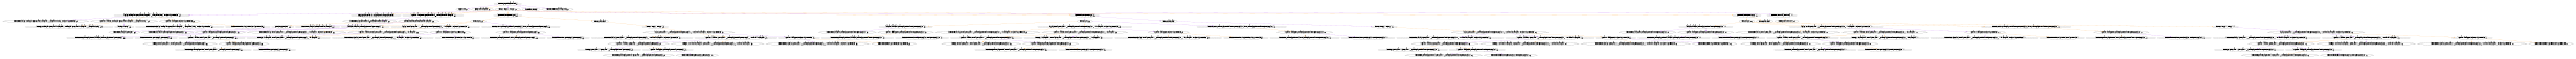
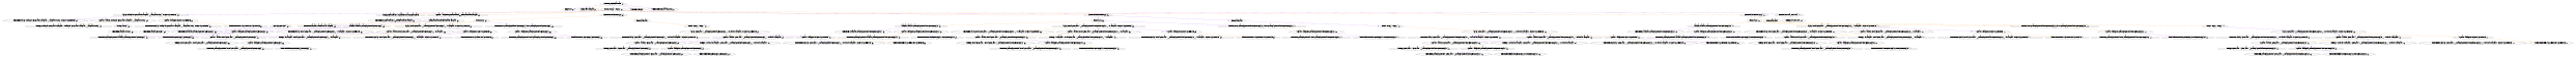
  digraph {
    edge [color=darkorange]
    n1 [label=<(METHOD,getGenicClassName)<SUB>677</SUB>>]
    n2 [label=<(PARAM,this)<SUB>677</SUB>>]
    n3 [label=<(PARAM,Path classpath)<SUB>677</SUB>>]
    n4 [label=<(BLOCK,&lt;empty&gt;,&lt;empty&gt;)<SUB>677</SUB>>]
    n5 [label=<(MODIFIER,VIRTUAL)>]
    n6 [label=<(METHOD_RETURN,java.lang.String)<SUB>677</SUB>>]
    n7 [label=<(log,log(&quot;Looking for GenIC class in classpath: &quot; + classpath.toString(), Project.MSG_VERBOSE))<SUB>679</SUB>>]
    n8 [label=<(LOCAL,AntClassLoader cl: org.apache.tools.ant.AntClassLoader)>]
    n9 [label=<(&lt;operator&gt;.assignment,AntClassLoader cl = createClassLoader(classpath))<SUB>682</SUB>>]
    n10 [label=<(CONTROL_STRUCTURE,try,try)<SUB>684</SUB>>]
    n11 [label=<(CONTROL_STRUCTURE,try,try)<SUB>696</SUB>>]
    n12 [label=<(CONTROL_STRUCTURE,try,try)<SUB>708</SUB>>]
    n13 [label=<(RETURN,return null;,return null;)<SUB>719</SUB>>]
    n14 [label=<(IDENTIFIER,this,log(&quot;Looking for GenIC class in classpath: &quot; + classpath.toString(), Project.MSG_VERBOSE))<SUB>679</SUB>>]
    n15 [label=<(&lt;operator&gt;.addition,&quot;Looking for GenIC class in classpath: &quot; + classpath.toString())<SUB>679</SUB>>]
    n16 [label=<(&lt;operator&gt;.fieldAccess,Project.MSG_VERBOSE)<SUB>680</SUB>>]
    n17 [label=<(IDENTIFIER,cl,AntClassLoader cl = createClassLoader(classpath))<SUB>682</SUB>>]
    n18 [label=<(createClassLoader,createClassLoader(classpath))<SUB>682</SUB>>]
    n19 [label=<(BLOCK,try,try)<SUB>684</SUB>>]
    n20 [label=<(BLOCK,catch,catch)>]
    n21 [label=<(BLOCK,try,try)<SUB>696</SUB>>]
    n22 [label=<(BLOCK,catch,catch)>]
    n23 [label=<(BLOCK,try,try)<SUB>708</SUB>>]
    n24 [label=<(BLOCK,catch,catch)>]
    n25 [label=<(LITERAL,null,return null;)<SUB>719</SUB>>]
    n26 [label=<(LITERAL,&quot;Looking for GenIC class in classpath: &quot;,&quot;Looking for GenIC class in classpath: &quot; + classpath.toString())<SUB>679</SUB>>]
    n27 [label=<(toString,toString())<SUB>680</SUB>>]
    n28 [label=<(IDENTIFIER,Project,log(&quot;Looking for GenIC class in classpath: &quot; + classpath.toString(), Project.MSG_VERBOSE))<SUB>680</SUB>>]
    n29 [label=<(FIELD_IDENTIFIER,MSG_VERBOSE,MSG_VERBOSE)<SUB>680</SUB>>]
+   n30 [label=<(IDENTIFIER,classpath,toString())<SUB>680</SUB>>]
    n31 [label=<(getProject,getProject())<SUB>682</SUB>>]
    n32 [label=<(IDENTIFIER,classpath,createClassLoader(classpath))<SUB>682</SUB>>]
    n33 [label=<(IDENTIFIER,classpath,getProject())<SUB>682</SUB>>]
    n34 [label=<(loadClass,loadClass(JonasDeploymentTool.GENIC_CLASS))<SUB>685</SUB>>]
    n35 [label=<(log,log(&quot;Found GenIC class '&quot; + JonasDeploymentTool.GENIC_CLASS + &quot;' in classpath.&quot;, Project.MSG_VERBOSE))<SUB>686</SUB>>]
    n36 [label=<(RETURN,return JonasDeploymentTool.GENIC_CLASS;,return JonasDeploymentTool.GENIC_CLASS;)<SUB>688</SUB>>]
    n37 [label=<(BLOCK,&lt;empty&gt;,&lt;empty&gt;)<SUB>690</SUB>>]
    n38 [label=<(IDENTIFIER,cl,loadClass(JonasDeploymentTool.GENIC_CLASS))<SUB>685</SUB>>]
    n39 [label=<(&lt;operator&gt;.fieldAccess,JonasDeploymentTool.GENIC_CLASS)<SUB>685</SUB>>]
    n40 [label=<(IDENTIFIER,this,log(&quot;Found GenIC class '&quot; + JonasDeploymentTool.GENIC_CLASS + &quot;' in classpath.&quot;, Project.MSG_VERBOSE))<SUB>686</SUB>>]
    n41 [label=<(&lt;operator&gt;.addition,&quot;Found GenIC class '&quot; + JonasDeploymentTool.GENIC_CLASS + &quot;' in classpath.&quot;)<SUB>686</SUB>>]
    n42 [label=<(&lt;operator&gt;.fieldAccess,Project.MSG_VERBOSE)<SUB>687</SUB>>]
    n43 [label=<(&lt;operator&gt;.fieldAccess,JonasDeploymentTool.GENIC_CLASS)<SUB>688</SUB>>]
    n44 [label=<(IDENTIFIER,JonasDeploymentTool,loadClass(JonasDeploymentTool.GENIC_CLASS))<SUB>685</SUB>>]
    n45 [label=<(FIELD_IDENTIFIER,GENIC_CLASS,GENIC_CLASS)<SUB>685</SUB>>]
    n46 [label=<(&lt;operator&gt;.addition,&quot;Found GenIC class '&quot; + JonasDeploymentTool.GENIC_CLASS)<SUB>686</SUB>>]
    n47 [label=<(LITERAL,&quot;' in classpath.&quot;,&quot;Found GenIC class '&quot; + JonasDeploymentTool.GENIC_CLASS + &quot;' in classpath.&quot;)<SUB>687</SUB>>]
    n48 [label=<(IDENTIFIER,Project,log(&quot;Found GenIC class '&quot; + JonasDeploymentTool.GENIC_CLASS + &quot;' in classpath.&quot;, Project.MSG_VERBOSE))<SUB>687</SUB>>]
    n49 [label=<(FIELD_IDENTIFIER,MSG_VERBOSE,MSG_VERBOSE)<SUB>687</SUB>>]
    n50 [label=<(LITERAL,&quot;Found GenIC class '&quot;,&quot;Found GenIC class '&quot; + JonasDeploymentTool.GENIC_CLASS)<SUB>686</SUB>>]
    n51 [label=<(&lt;operator&gt;.fieldAccess,JonasDeploymentTool.GENIC_CLASS)<SUB>686</SUB>>]
    n52 [label=<(IDENTIFIER,JonasDeploymentTool,&quot;Found GenIC class '&quot; + JonasDeploymentTool.GENIC_CLASS)<SUB>686</SUB>>]
    n53 [label=<(FIELD_IDENTIFIER,GENIC_CLASS,GENIC_CLASS)<SUB>686</SUB>>]
    n54 [label=<(IDENTIFIER,JonasDeploymentTool,return JonasDeploymentTool.GENIC_CLASS;)<SUB>688</SUB>>]
    n55 [label=<(FIELD_IDENTIFIER,GENIC_CLASS,GENIC_CLASS)<SUB>688</SUB>>]
    n56 [label=<(log,log(&quot;GenIC class '&quot; + JonasDeploymentTool.GENIC_CLASS + &quot;' not found in classpath.&quot;, Project.MSG_VERBOSE))<SUB>691</SUB>>]
    n57 [label=<(IDENTIFIER,this,log(&quot;GenIC class '&quot; + JonasDeploymentTool.GENIC_CLASS + &quot;' not found in classpath.&quot;, Project.MSG_VERBOSE))<SUB>691</SUB>>]
    n58 [label=<(&lt;operator&gt;.addition,&quot;GenIC class '&quot; + JonasDeploymentTool.GENIC_CLASS + &quot;' not found in classpath.&quot;)<SUB>691</SUB>>]
    n59 [label=<(&lt;operator&gt;.fieldAccess,Project.MSG_VERBOSE)<SUB>693</SUB>>]
    n60 [label=<(&lt;operator&gt;.addition,&quot;GenIC class '&quot; + JonasDeploymentTool.GENIC_CLASS)<SUB>691</SUB>>]
    n61 [label=<(LITERAL,&quot;' not found in classpath.&quot;,&quot;GenIC class '&quot; + JonasDeploymentTool.GENIC_CLASS + &quot;' not found in classpath.&quot;)<SUB>692</SUB>>]
    n62 [label=<(IDENTIFIER,Project,log(&quot;GenIC class '&quot; + JonasDeploymentTool.GENIC_CLASS + &quot;' not found in classpath.&quot;, Project.MSG_VERBOSE))<SUB>693</SUB>>]
    n63 [label=<(FIELD_IDENTIFIER,MSG_VERBOSE,MSG_VERBOSE)<SUB>693</SUB>>]
    n64 [label=<(LITERAL,&quot;GenIC class '&quot;,&quot;GenIC class '&quot; + JonasDeploymentTool.GENIC_CLASS)<SUB>691</SUB>>]
    n65 [label=<(&lt;operator&gt;.fieldAccess,JonasDeploymentTool.GENIC_CLASS)<SUB>691</SUB>>]
    n66 [label=<(IDENTIFIER,JonasDeploymentTool,&quot;GenIC class '&quot; + JonasDeploymentTool.GENIC_CLASS)<SUB>691</SUB>>]
    n67 [label=<(FIELD_IDENTIFIER,GENIC_CLASS,GENIC_CLASS)<SUB>691</SUB>>]
    n68 [label=<(loadClass,loadClass(JonasDeploymentTool.OLD_GENIC_CLASS_1))<SUB>697</SUB>>]
    n69 [label=<(log,log(&quot;Found GenIC class '&quot; + JonasDeploymentTool.OLD_GENIC_CLASS_1 + &quot;' in classpath.&quot;, Project.MSG_VERBOSE))<SUB>698</SUB>>]
    n70 [label=<(RETURN,return JonasDeploymentTool.OLD_GENIC_CLASS_1;,return JonasDeploymentTool.OLD_GENIC_CLASS_1;)<SUB>700</SUB>>]
    n71 [label=<(BLOCK,&lt;empty&gt;,&lt;empty&gt;)<SUB>702</SUB>>]
    n72 [label=<(IDENTIFIER,cl,loadClass(JonasDeploymentTool.OLD_GENIC_CLASS_1))<SUB>697</SUB>>]
    n73 [label=<(&lt;operator&gt;.fieldAccess,JonasDeploymentTool.OLD_GENIC_CLASS_1)<SUB>697</SUB>>]
    n74 [label=<(IDENTIFIER,this,log(&quot;Found GenIC class '&quot; + JonasDeploymentTool.OLD_GENIC_CLASS_1 + &quot;' in classpath.&quot;, Project.MSG_VERBOSE))<SUB>698</SUB>>]
    n75 [label=<(&lt;operator&gt;.addition,&quot;Found GenIC class '&quot; + JonasDeploymentTool.OLD_GENIC_CLASS_1 + &quot;' in classpath.&quot;)<SUB>698</SUB>>]
    n76 [label=<(&lt;operator&gt;.fieldAccess,Project.MSG_VERBOSE)<SUB>699</SUB>>]
    n77 [label=<(&lt;operator&gt;.fieldAccess,JonasDeploymentTool.OLD_GENIC_CLASS_1)<SUB>700</SUB>>]
    n78 [label=<(IDENTIFIER,JonasDeploymentTool,loadClass(JonasDeploymentTool.OLD_GENIC_CLASS_1))<SUB>697</SUB>>]
    n79 [label=<(FIELD_IDENTIFIER,OLD_GENIC_CLASS_1,OLD_GENIC_CLASS_1)<SUB>697</SUB>>]
    n80 [label=<(&lt;operator&gt;.addition,&quot;Found GenIC class '&quot; + JonasDeploymentTool.OLD_GENIC_CLASS_1)<SUB>698</SUB>>]
    n81 [label=<(LITERAL,&quot;' in classpath.&quot;,&quot;Found GenIC class '&quot; + JonasDeploymentTool.OLD_GENIC_CLASS_1 + &quot;' in classpath.&quot;)<SUB>699</SUB>>]
    n82 [label=<(IDENTIFIER,Project,log(&quot;Found GenIC class '&quot; + JonasDeploymentTool.OLD_GENIC_CLASS_1 + &quot;' in classpath.&quot;, Project.MSG_VERBOSE))<SUB>699</SUB>>]
    n83 [label=<(FIELD_IDENTIFIER,MSG_VERBOSE,MSG_VERBOSE)<SUB>699</SUB>>]
    n84 [label=<(LITERAL,&quot;Found GenIC class '&quot;,&quot;Found GenIC class '&quot; + JonasDeploymentTool.OLD_GENIC_CLASS_1)<SUB>698</SUB>>]
    n85 [label=<(&lt;operator&gt;.fieldAccess,JonasDeploymentTool.OLD_GENIC_CLASS_1)<SUB>698</SUB>>]
    n86 [label=<(IDENTIFIER,JonasDeploymentTool,&quot;Found GenIC class '&quot; + JonasDeploymentTool.OLD_GENIC_CLASS_1)<SUB>698</SUB>>]
    n87 [label=<(FIELD_IDENTIFIER,OLD_GENIC_CLASS_1,OLD_GENIC_CLASS_1)<SUB>698</SUB>>]
    n88 [label=<(IDENTIFIER,JonasDeploymentTool,return JonasDeploymentTool.OLD_GENIC_CLASS_1;)<SUB>700</SUB>>]
    n89 [label=<(FIELD_IDENTIFIER,OLD_GENIC_CLASS_1,OLD_GENIC_CLASS_1)<SUB>700</SUB>>]
    n90 [label=<(log,log(&quot;GenIC class '&quot; + JonasDeploymentTool.OLD_GENIC_CLASS_1 + &quot;' not found in classpath.&quot;, Project.MSG_VERBOSE))<SUB>703</SUB>>]
    n91 [label=<(IDENTIFIER,this,log(&quot;GenIC class '&quot; + JonasDeploymentTool.OLD_GENIC_CLASS_1 + &quot;' not found in classpath.&quot;, Project.MSG_VERBOSE))<SUB>703</SUB>>]
    n92 [label=<(&lt;operator&gt;.addition,&quot;GenIC class '&quot; + JonasDeploymentTool.OLD_GENIC_CLASS_1 + &quot;' not found in classpath.&quot;)<SUB>703</SUB>>]
    n93 [label=<(&lt;operator&gt;.fieldAccess,Project.MSG_VERBOSE)<SUB>705</SUB>>]
    n94 [label=<(&lt;operator&gt;.addition,&quot;GenIC class '&quot; + JonasDeploymentTool.OLD_GENIC_CLASS_1)<SUB>703</SUB>>]
    n95 [label=<(LITERAL,&quot;' not found in classpath.&quot;,&quot;GenIC class '&quot; + JonasDeploymentTool.OLD_GENIC_CLASS_1 + &quot;' not found in classpath.&quot;)<SUB>704</SUB>>]
    n96 [label=<(IDENTIFIER,Project,log(&quot;GenIC class '&quot; + JonasDeploymentTool.OLD_GENIC_CLASS_1 + &quot;' not found in classpath.&quot;, Project.MSG_VERBOSE))<SUB>705</SUB>>]
    n97 [label=<(FIELD_IDENTIFIER,MSG_VERBOSE,MSG_VERBOSE)<SUB>705</SUB>>]
    n98 [label=<(LITERAL,&quot;GenIC class '&quot;,&quot;GenIC class '&quot; + JonasDeploymentTool.OLD_GENIC_CLASS_1)<SUB>703</SUB>>]
    n99 [label=<(&lt;operator&gt;.fieldAccess,JonasDeploymentTool.OLD_GENIC_CLASS_1)<SUB>703</SUB>>]
    n100 [label=<(IDENTIFIER,JonasDeploymentTool,&quot;GenIC class '&quot; + JonasDeploymentTool.OLD_GENIC_CLASS_1)<SUB>703</SUB>>]
    n101 [label=<(FIELD_IDENTIFIER,OLD_GENIC_CLASS_1,OLD_GENIC_CLASS_1)<SUB>703</SUB>>]
    n102 [label=<(loadClass,loadClass(JonasDeploymentTool.OLD_GENIC_CLASS_2))<SUB>709</SUB>>]
    n103 [label=<(log,log(&quot;Found GenIC class '&quot; + JonasDeploymentTool.OLD_GENIC_CLASS_2 + &quot;' in classpath.&quot;, Project.MSG_VERBOSE))<SUB>710</SUB>>]
    n104 [label=<(RETURN,return JonasDeploymentTool.OLD_GENIC_CLASS_2;,return JonasDeploymentTool.OLD_GENIC_CLASS_2;)<SUB>712</SUB>>]
    n105 [label=<(BLOCK,&lt;empty&gt;,&lt;empty&gt;)<SUB>714</SUB>>]
    n106 [label=<(IDENTIFIER,cl,loadClass(JonasDeploymentTool.OLD_GENIC_CLASS_2))<SUB>709</SUB>>]
    n107 [label=<(&lt;operator&gt;.fieldAccess,JonasDeploymentTool.OLD_GENIC_CLASS_2)<SUB>709</SUB>>]
    n108 [label=<(IDENTIFIER,this,log(&quot;Found GenIC class '&quot; + JonasDeploymentTool.OLD_GENIC_CLASS_2 + &quot;' in classpath.&quot;, Project.MSG_VERBOSE))<SUB>710</SUB>>]
    n109 [label=<(&lt;operator&gt;.addition,&quot;Found GenIC class '&quot; + JonasDeploymentTool.OLD_GENIC_CLASS_2 + &quot;' in classpath.&quot;)<SUB>710</SUB>>]
    n110 [label=<(&lt;operator&gt;.fieldAccess,Project.MSG_VERBOSE)<SUB>711</SUB>>]
    n111 [label=<(&lt;operator&gt;.fieldAccess,JonasDeploymentTool.OLD_GENIC_CLASS_2)<SUB>712</SUB>>]
    n112 [label=<(IDENTIFIER,JonasDeploymentTool,loadClass(JonasDeploymentTool.OLD_GENIC_CLASS_2))<SUB>709</SUB>>]
    n113 [label=<(FIELD_IDENTIFIER,OLD_GENIC_CLASS_2,OLD_GENIC_CLASS_2)<SUB>709</SUB>>]
    n114 [label=<(&lt;operator&gt;.addition,&quot;Found GenIC class '&quot; + JonasDeploymentTool.OLD_GENIC_CLASS_2)<SUB>710</SUB>>]
    n115 [label=<(LITERAL,&quot;' in classpath.&quot;,&quot;Found GenIC class '&quot; + JonasDeploymentTool.OLD_GENIC_CLASS_2 + &quot;' in classpath.&quot;)<SUB>711</SUB>>]
    n116 [label=<(IDENTIFIER,Project,log(&quot;Found GenIC class '&quot; + JonasDeploymentTool.OLD_GENIC_CLASS_2 + &quot;' in classpath.&quot;, Project.MSG_VERBOSE))<SUB>711</SUB>>]
    n117 [label=<(FIELD_IDENTIFIER,MSG_VERBOSE,MSG_VERBOSE)<SUB>711</SUB>>]
    n118 [label=<(LITERAL,&quot;Found GenIC class '&quot;,&quot;Found GenIC class '&quot; + JonasDeploymentTool.OLD_GENIC_CLASS_2)<SUB>710</SUB>>]
    n119 [label=<(&lt;operator&gt;.fieldAccess,JonasDeploymentTool.OLD_GENIC_CLASS_2)<SUB>710</SUB>>]
    n120 [label=<(IDENTIFIER,JonasDeploymentTool,&quot;Found GenIC class '&quot; + JonasDeploymentTool.OLD_GENIC_CLASS_2)<SUB>710</SUB>>]
    n121 [label=<(FIELD_IDENTIFIER,OLD_GENIC_CLASS_2,OLD_GENIC_CLASS_2)<SUB>710</SUB>>]
    n122 [label=<(IDENTIFIER,JonasDeploymentTool,return JonasDeploymentTool.OLD_GENIC_CLASS_2;)<SUB>712</SUB>>]
    n123 [label=<(FIELD_IDENTIFIER,OLD_GENIC_CLASS_2,OLD_GENIC_CLASS_2)<SUB>712</SUB>>]
    n124 [label=<(log,log(&quot;GenIC class '&quot; + JonasDeploymentTool.OLD_GENIC_CLASS_2 + &quot;' not found in classpath.&quot;, Project.MSG_VERBOSE))<SUB>715</SUB>>]
    n125 [label=<(IDENTIFIER,this,log(&quot;GenIC class '&quot; + JonasDeploymentTool.OLD_GENIC_CLASS_2 + &quot;' not found in classpath.&quot;, Project.MSG_VERBOSE))<SUB>715</SUB>>]
    n126 [label=<(&lt;operator&gt;.addition,&quot;GenIC class '&quot; + JonasDeploymentTool.OLD_GENIC_CLASS_2 + &quot;' not found in classpath.&quot;)<SUB>715</SUB>>]
    n127 [label=<(&lt;operator&gt;.fieldAccess,Project.MSG_VERBOSE)<SUB>717</SUB>>]
    n128 [label=<(&lt;operator&gt;.addition,&quot;GenIC class '&quot; + JonasDeploymentTool.OLD_GENIC_CLASS_2)<SUB>715</SUB>>]
    n129 [label=<(LITERAL,&quot;' not found in classpath.&quot;,&quot;GenIC class '&quot; + JonasDeploymentTool.OLD_GENIC_CLASS_2 + &quot;' not found in classpath.&quot;)<SUB>716</SUB>>]
    n130 [label=<(IDENTIFIER,Project,log(&quot;GenIC class '&quot; + JonasDeploymentTool.OLD_GENIC_CLASS_2 + &quot;' not found in classpath.&quot;, Project.MSG_VERBOSE))<SUB>717</SUB>>]
    n131 [label=<(FIELD_IDENTIFIER,MSG_VERBOSE,MSG_VERBOSE)<SUB>717</SUB>>]
    n132 [label=<(LITERAL,&quot;GenIC class '&quot;,&quot;GenIC class '&quot; + JonasDeploymentTool.OLD_GENIC_CLASS_2)<SUB>715</SUB>>]
    n133 [label=<(&lt;operator&gt;.fieldAccess,JonasDeploymentTool.OLD_GENIC_CLASS_2)<SUB>715</SUB>>]
    n134 [label=<(IDENTIFIER,JonasDeploymentTool,&quot;GenIC class '&quot; + JonasDeploymentTool.OLD_GENIC_CLASS_2)<SUB>715</SUB>>]
    n135 [label=<(FIELD_IDENTIFIER,OLD_GENIC_CLASS_2,OLD_GENIC_CLASS_2)<SUB>715</SUB>>]
    n1 -> n2 [color=purple]
    n1 -> n3
    n1 -> n4 [color=purple]
    n1 -> n5 [color=purple]
    n1 -> n6 [color=purple]
    n4 -> n7 [color=purple]
    n4 -> n8
    n4 -> n9
    n4 -> n10
    n4 -> n11
    n4 -> n12
    n4 -> n13 [color=purple]
    n7 -> n14 [color=purple]
    n7 -> n15
    n7 -> n16
    n9 -> n17 [color=purple]
    n9 -> n18 [color=purple]
    n10 -> n19
    n10 -> n20
    n11 -> n21 [color=purple]
    n11 -> n22 [color=purple]
    n12 -> n23
    n12 -> n24
    n13 -> n25
    n15 -> n26
    n15 -> n27 [color=purple]
    n16 -> n28 [color=purple]
    n16 -> n29
    n18 -> n31
    n18 -> n32 [color=purple]
    n19 -> n34
    n19 -> n35
    n19 -> n36 [color=purple]
    n20 -> n37
    n21 -> n68
    n21 -> n69
    n21 -> n70 [color=purple]
    n22 -> n71 [color=purple]
    n23 -> n102
    n23 -> n103
    n23 -> n104
    n24 -> n105
+   n27 -> n30
    n31 -> n33 [color=purple]
    n34 -> n38 [color=purple]
    n34 -> n39 [color=purple]
    n35 -> n40
    n35 -> n41
    n35 -> n42 [color=purple]
    n36 -> n43 [color=purple]
    n37 -> n56
    n39 -> n44 [color=purple]
    n39 -> n45 [color=purple]
    n41 -> n46 [color=purple]
    n41 -> n47
    n42 -> n48 [color=purple]
    n42 -> n49 [color=purple]
    n43 -> n54
    n43 -> n55 [color=purple]
    n46 -> n50 [color=purple]
    n46 -> n51
    n51 -> n52
    n51 -> n53 [color=purple]
    n56 -> n57
    n56 -> n58
    n56 -> n59 [color=purple]
    n58 -> n60 [color=purple]
    n58 -> n61
    n59 -> n62 [color=purple]
    n59 -> n63
    n60 -> n64 [color=purple]
    n60 -> n65
    n65 -> n66 [color=purple]
    n65 -> n67 [color=purple]
    n68 -> n72 [color=purple]
    n68 -> n73
    n69 -> n74
    n69 -> n75 [color=purple]
    n69 -> n76 [color=purple]
    n70 -> n77
    n71 -> n90
    n73 -> n78
    n73 -> n79 [color=purple]
    n75 -> n80
    n75 -> n81 [color=purple]
    n76 -> n82
    n76 -> n83
    n77 -> n88
    n77 -> n89 [color=purple]
    n80 -> n84
    n80 -> n85 [color=purple]
    n85 -> n86
    n85 -> n87
    n90 -> n91 [color=purple]
    n90 -> n92 [color=purple]
    n90 -> n93
    n92 -> n94 [color=purple]
    n92 -> n95
    n93 -> n96
    n93 -> n97 [color=purple]
    n94 -> n98
    n94 -> n99
    n99 -> n100 [color=purple]
    n99 -> n101 [color=purple]
    n102 -> n106 [color=purple]
    n102 -> n107 [color=purple]
    n103 -> n108
    n103 -> n109 [color=purple]
    n103 -> n110 [color=purple]
    n104 -> n111
    n105 -> n124 [color=purple]
    n107 -> n112 [color=purple]
    n107 -> n113 [color=purple]
    n109 -> n114
    n109 -> n115
    n110 -> n116 [color=purple]
    n110 -> n117
    n111 -> n122
    n111 -> n123 [color=purple]
    n114 -> n118
    n114 -> n119 [color=purple]
    n119 -> n120 [color=purple]
    n119 -> n121
    n124 -> n125 [color=purple]
    n124 -> n126 [color=purple]
    n124 -> n127
    n126 -> n128
    n126 -> n129 [color=purple]
    n127 -> n130
    n127 -> n131
    n128 -> n132 [color=purple]
    n128 -> n133 [color=purple]
    n133 -> n134
    n133 -> n135 [color=purple]
  }
